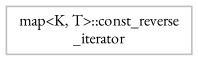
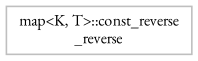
  digraph {
    rankdir=LR
    fontname="EB Garamond"
-   n1 [color=grey75 fontname="EB Garamond" fontsize=10 height=0.2 label="map\<K, T\>::const_reverse\l_iterator" shape=box width=0.4]
+   n1 [color=grey75 fontname="EB Garamond" fontsize=10 height=0.2 label="map\<K, T\>::const_reverse\l_reverse" shape=box width=0.4]
  }
